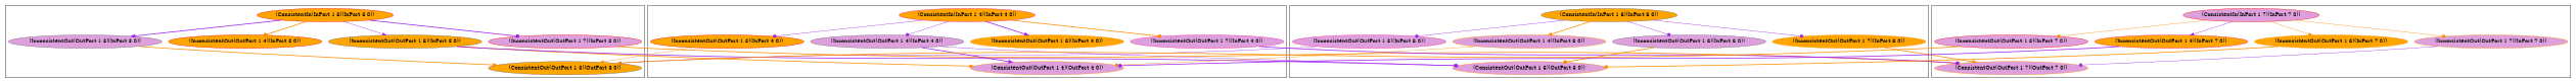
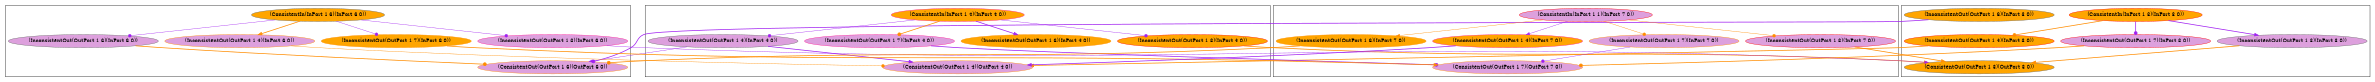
  digraph {
    node [color=darkorange fillcolor=plum style=filled]
    edge [arrowhead=dot color=purple style=bold]
    "(ConsistentIn(InPort 1 3)(InPort 3 0))" [color=red fillcolor=orange]
    "(InconsistentOut(OutPort 1 3)(InPort 3 0))" [color=gray40]
    "(InconsistentOut(OutPort 1 4)(InPort 3 0))" [color=red fillcolor=orange]
    "(InconsistentOut(OutPort 1 6)(InPort 3 0))" [color=gray40 fillcolor=orange]
    "(InconsistentOut(OutPort 1 7)(InPort 3 0))" [color=red]
    "(ConsistentOut(OutPort 1 3)(OutPort 3 0))" [color=gray40 fillcolor=orange]
    "(ConsistentIn(InPort 1 4)(InPort 4 0))" [color=deeppink fillcolor=orange]
    "(InconsistentOut(OutPort 1 3)(InPort 4 0))" [color=red fillcolor=orange]
    "(InconsistentOut(OutPort 1 4)(InPort 4 0))" [color=gray40]
    "(InconsistentOut(OutPort 1 6)(InPort 4 0))" [fillcolor=orange]
    "(InconsistentOut(OutPort 1 7)(InPort 4 0))" [color=deeppink]
    "(ConsistentOut(OutPort 1 4)(OutPort 4 0))"
    "(ConsistentIn(InPort 1 6)(InPort 6 0))" [color=gray40 fillcolor=orange]
    "(InconsistentOut(OutPort 1 3)(InPort 6 0))" [color=deeppink]
    "(InconsistentOut(OutPort 1 4)(InPort 6 0))"
    "(InconsistentOut(OutPort 1 6)(InPort 6 0))" [color=gray40]
    "(InconsistentOut(OutPort 1 7)(InPort 6 0))" [fillcolor=orange]
    "(ConsistentOut(OutPort 1 6)(OutPort 6 0))"
-   "(ConsistentIn(InPort 1 7)(InPort 7 0))" [color=red]
+   "(ConsistentIn(InPort 1 7)(InPort 7 0))" [color=red label="(ConsistentIn(InPort 1 1)(InPort 7 0))"]
    "(InconsistentOut(OutPort 1 3)(InPort 7 0))" [color=red]
    "(InconsistentOut(OutPort 1 4)(InPort 7 0))" [color=deeppink fillcolor=orange]
    "(InconsistentOut(OutPort 1 6)(InPort 7 0))" [fillcolor=orange]
    "(InconsistentOut(OutPort 1 7)(InPort 7 0))"
    "(ConsistentOut(OutPort 1 7)(OutPort 7 0))"
    subgraph cluster_1 {
      "(ConsistentIn(InPort 1 3)(InPort 3 0))"
      "(InconsistentOut(OutPort 1 3)(InPort 3 0))"
      "(InconsistentOut(OutPort 1 4)(InPort 3 0))"
      "(InconsistentOut(OutPort 1 6)(InPort 3 0))"
      "(InconsistentOut(OutPort 1 7)(InPort 3 0))"
      "(ConsistentOut(OutPort 1 3)(OutPort 3 0))"
    }
    subgraph cluster_2 {
      "(ConsistentIn(InPort 1 4)(InPort 4 0))"
      "(InconsistentOut(OutPort 1 3)(InPort 4 0))"
      "(InconsistentOut(OutPort 1 4)(InPort 4 0))"
      "(InconsistentOut(OutPort 1 6)(InPort 4 0))"
      "(InconsistentOut(OutPort 1 7)(InPort 4 0))"
      "(ConsistentOut(OutPort 1 4)(OutPort 4 0))"
    }
    subgraph cluster_3 {
      "(ConsistentIn(InPort 1 6)(InPort 6 0))"
      "(InconsistentOut(OutPort 1 3)(InPort 6 0))"
      "(InconsistentOut(OutPort 1 4)(InPort 6 0))"
      "(InconsistentOut(OutPort 1 6)(InPort 6 0))"
      "(InconsistentOut(OutPort 1 7)(InPort 6 0))"
      "(ConsistentOut(OutPort 1 6)(OutPort 6 0))"
    }
    subgraph cluster_4 {
      "(ConsistentIn(InPort 1 7)(InPort 7 0))"
      "(InconsistentOut(OutPort 1 3)(InPort 7 0))"
      "(InconsistentOut(OutPort 1 4)(InPort 7 0))"
      "(InconsistentOut(OutPort 1 6)(InPort 7 0))"
      "(InconsistentOut(OutPort 1 7)(InPort 7 0))"
      "(ConsistentOut(OutPort 1 7)(OutPort 7 0))"
    }
    "(ConsistentIn(InPort 1 3)(InPort 3 0))" -> "(InconsistentOut(OutPort 1 3)(InPort 3 0))" [arrowhead=normal]
    "(ConsistentIn(InPort 1 3)(InPort 3 0))" -> "(InconsistentOut(OutPort 1 4)(InPort 3 0))" [color=darkorange]
-   "(ConsistentIn(InPort 1 3)(InPort 3 0))" -> "(InconsistentOut(OutPort 1 6)(InPort 3 0))" [arrowhead=normal style=solid]
    "(ConsistentIn(InPort 1 3)(InPort 3 0))" -> "(InconsistentOut(OutPort 1 7)(InPort 3 0))"
    "(InconsistentOut(OutPort 1 3)(InPort 3 0))" -> "(ConsistentOut(OutPort 1 3)(OutPort 3 0))" [arrowhead=normal color=darkorange]
-   "(InconsistentOut(OutPort 1 6)(InPort 3 0))" -> "(ConsistentOut(OutPort 1 4)(OutPort 4 0))" [arrowhead=normal color=darkorange]
+   "(InconsistentOut(OutPort 1 4)(InPort 3 0))" -> "(ConsistentOut(OutPort 1 4)(OutPort 4 0))" [arrowhead=normal color=darkorange]
    "(InconsistentOut(OutPort 1 6)(InPort 3 0))" -> "(ConsistentOut(OutPort 1 6)(OutPort 6 0))"
    "(InconsistentOut(OutPort 1 7)(InPort 3 0))" -> "(ConsistentOut(OutPort 1 7)(OutPort 7 0))" [color=darkorange]
    "(ConsistentIn(InPort 1 4)(InPort 4 0))" -> "(InconsistentOut(OutPort 1 3)(InPort 4 0))" [style=solid]
    "(ConsistentIn(InPort 1 4)(InPort 4 0))" -> "(InconsistentOut(OutPort 1 4)(InPort 4 0))" [style=solid]
    "(ConsistentIn(InPort 1 4)(InPort 4 0))" -> "(InconsistentOut(OutPort 1 6)(InPort 4 0))" [arrowhead=normal]
    "(ConsistentIn(InPort 1 4)(InPort 4 0))" -> "(InconsistentOut(OutPort 1 7)(InPort 4 0))" [color=darkorange]
-   "(InconsistentOut(OutPort 1 3)(InPort 4 0))" -> "(ConsistentOut(OutPort 1 3)(OutPort 3 0))" [arrowhead=normal color=darkorange style=solid]
+   "(InconsistentOut(OutPort 1 3)(InPort 4 0))" -> "(ConsistentOut(OutPort 1 3)(OutPort 3 0))" [arrowhead=normal color=darkorange]
    "(InconsistentOut(OutPort 1 4)(InPort 4 0))" -> "(ConsistentOut(OutPort 1 4)(OutPort 4 0))" [arrowhead=normal]
    "(InconsistentOut(OutPort 1 4)(InPort 4 0))" -> "(ConsistentOut(OutPort 1 6)(OutPort 6 0))" [arrowhead=normal style=solid]
    "(InconsistentOut(OutPort 1 7)(InPort 4 0))" -> "(ConsistentOut(OutPort 1 7)(OutPort 7 0))"
    "(ConsistentIn(InPort 1 6)(InPort 6 0))" -> "(InconsistentOut(OutPort 1 3)(InPort 6 0))" [style=solid]
    "(ConsistentIn(InPort 1 6)(InPort 6 0))" -> "(InconsistentOut(OutPort 1 4)(InPort 6 0))" [arrowhead=normal color=darkorange]
    "(ConsistentIn(InPort 1 6)(InPort 6 0))" -> "(InconsistentOut(OutPort 1 6)(InPort 6 0))" [style=solid]
    "(ConsistentIn(InPort 1 6)(InPort 6 0))" -> "(InconsistentOut(OutPort 1 7)(InPort 6 0))" [style=solid]
    "(InconsistentOut(OutPort 1 3)(InPort 6 0))" -> "(ConsistentOut(OutPort 1 3)(OutPort 3 0))" [arrowhead=normal style=solid]
    "(InconsistentOut(OutPort 1 4)(InPort 6 0))" -> "(ConsistentOut(OutPort 1 4)(OutPort 4 0))" [color=darkorange style=solid]
    "(InconsistentOut(OutPort 1 6)(InPort 6 0))" -> "(ConsistentOut(OutPort 1 6)(OutPort 6 0))" [color=darkorange]
    "(InconsistentOut(OutPort 1 7)(InPort 6 0))" -> "(ConsistentOut(OutPort 1 7)(OutPort 7 0))" [arrowhead=normal color=darkorange]
    "(ConsistentIn(InPort 1 7)(InPort 7 0))" -> "(InconsistentOut(OutPort 1 3)(InPort 7 0))" [color=darkorange style=solid]
    "(ConsistentIn(InPort 1 7)(InPort 7 0))" -> "(InconsistentOut(OutPort 1 4)(InPort 7 0))" [arrowhead=normal style=solid]
    "(ConsistentIn(InPort 1 7)(InPort 7 0))" -> "(InconsistentOut(OutPort 1 6)(InPort 7 0))" [arrowhead=normal color=darkorange style=solid]
    "(ConsistentIn(InPort 1 7)(InPort 7 0))" -> "(InconsistentOut(OutPort 1 7)(InPort 7 0))" [color=darkorange style=solid]
    "(InconsistentOut(OutPort 1 3)(InPort 7 0))" -> "(ConsistentOut(OutPort 1 3)(OutPort 3 0))" [arrowhead=normal color=darkorange]
-   "(InconsistentOut(OutPort 1 4)(InPort 7 0))" -> "(ConsistentOut(OutPort 1 4)(OutPort 4 0))"
+   "(InconsistentOut(OutPort 1 4)(InPort 7 0))" -> "(ConsistentOut(OutPort 1 4)(OutPort 4 0))" [arrowhead=normal]
    "(InconsistentOut(OutPort 1 6)(InPort 7 0))" -> "(ConsistentOut(OutPort 1 6)(OutPort 6 0))" [color=darkorange]
    "(InconsistentOut(OutPort 1 7)(InPort 7 0))" -> "(ConsistentOut(OutPort 1 7)(OutPort 7 0))" [style=solid]
  }
